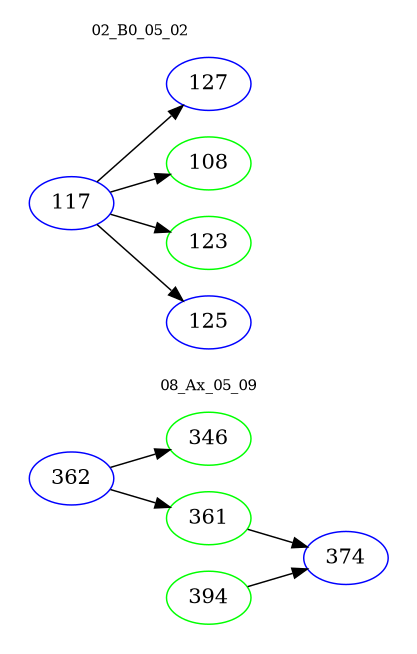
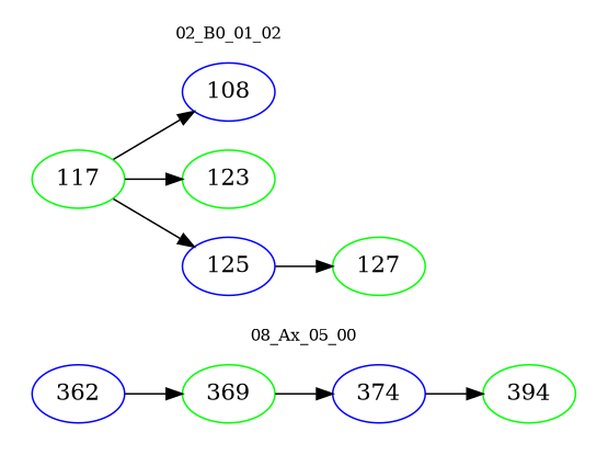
  digraph {
    rankdir=LR
    node [color=green]
    edge [color=black]
    n1 [color=blue label=362]
    n2 [color=blue label=374]
-   n3 [label=361]
-   n4 [label=346]
+   n3 [label=369]
    n5 [label=394]
-   n6 [color=blue label=117]
+   n6 [label=117]
    n7 [color=blue label=125]
    n8 [label=123]
-   n9 [label=108]
-   n10 [color=blue label=127]
+   n9 [color=blue label=108]
+   n10 [label=127]
    subgraph cluster_1 {
      color=white
      fontsize=10
-     label="08_Ax_05_09"
+     label="08_Ax_05_00"
      n1
      n2
      n3
-     n4
      n5
    }
    subgraph cluster_2 {
      color=white
      fontsize=10
-     label="02_B0_05_02"
+     label="02_B0_01_02"
      n6
      n7
      n8
      n9
      n10
    }
    n1 -> n3
-   n1 -> n4
-   n5 -> n2
+   n2 -> n5
    n3 -> n2
    n6 -> n7
    n6 -> n8
    n6 -> n9
-   n6 -> n10
+   n7 -> n10
  }
